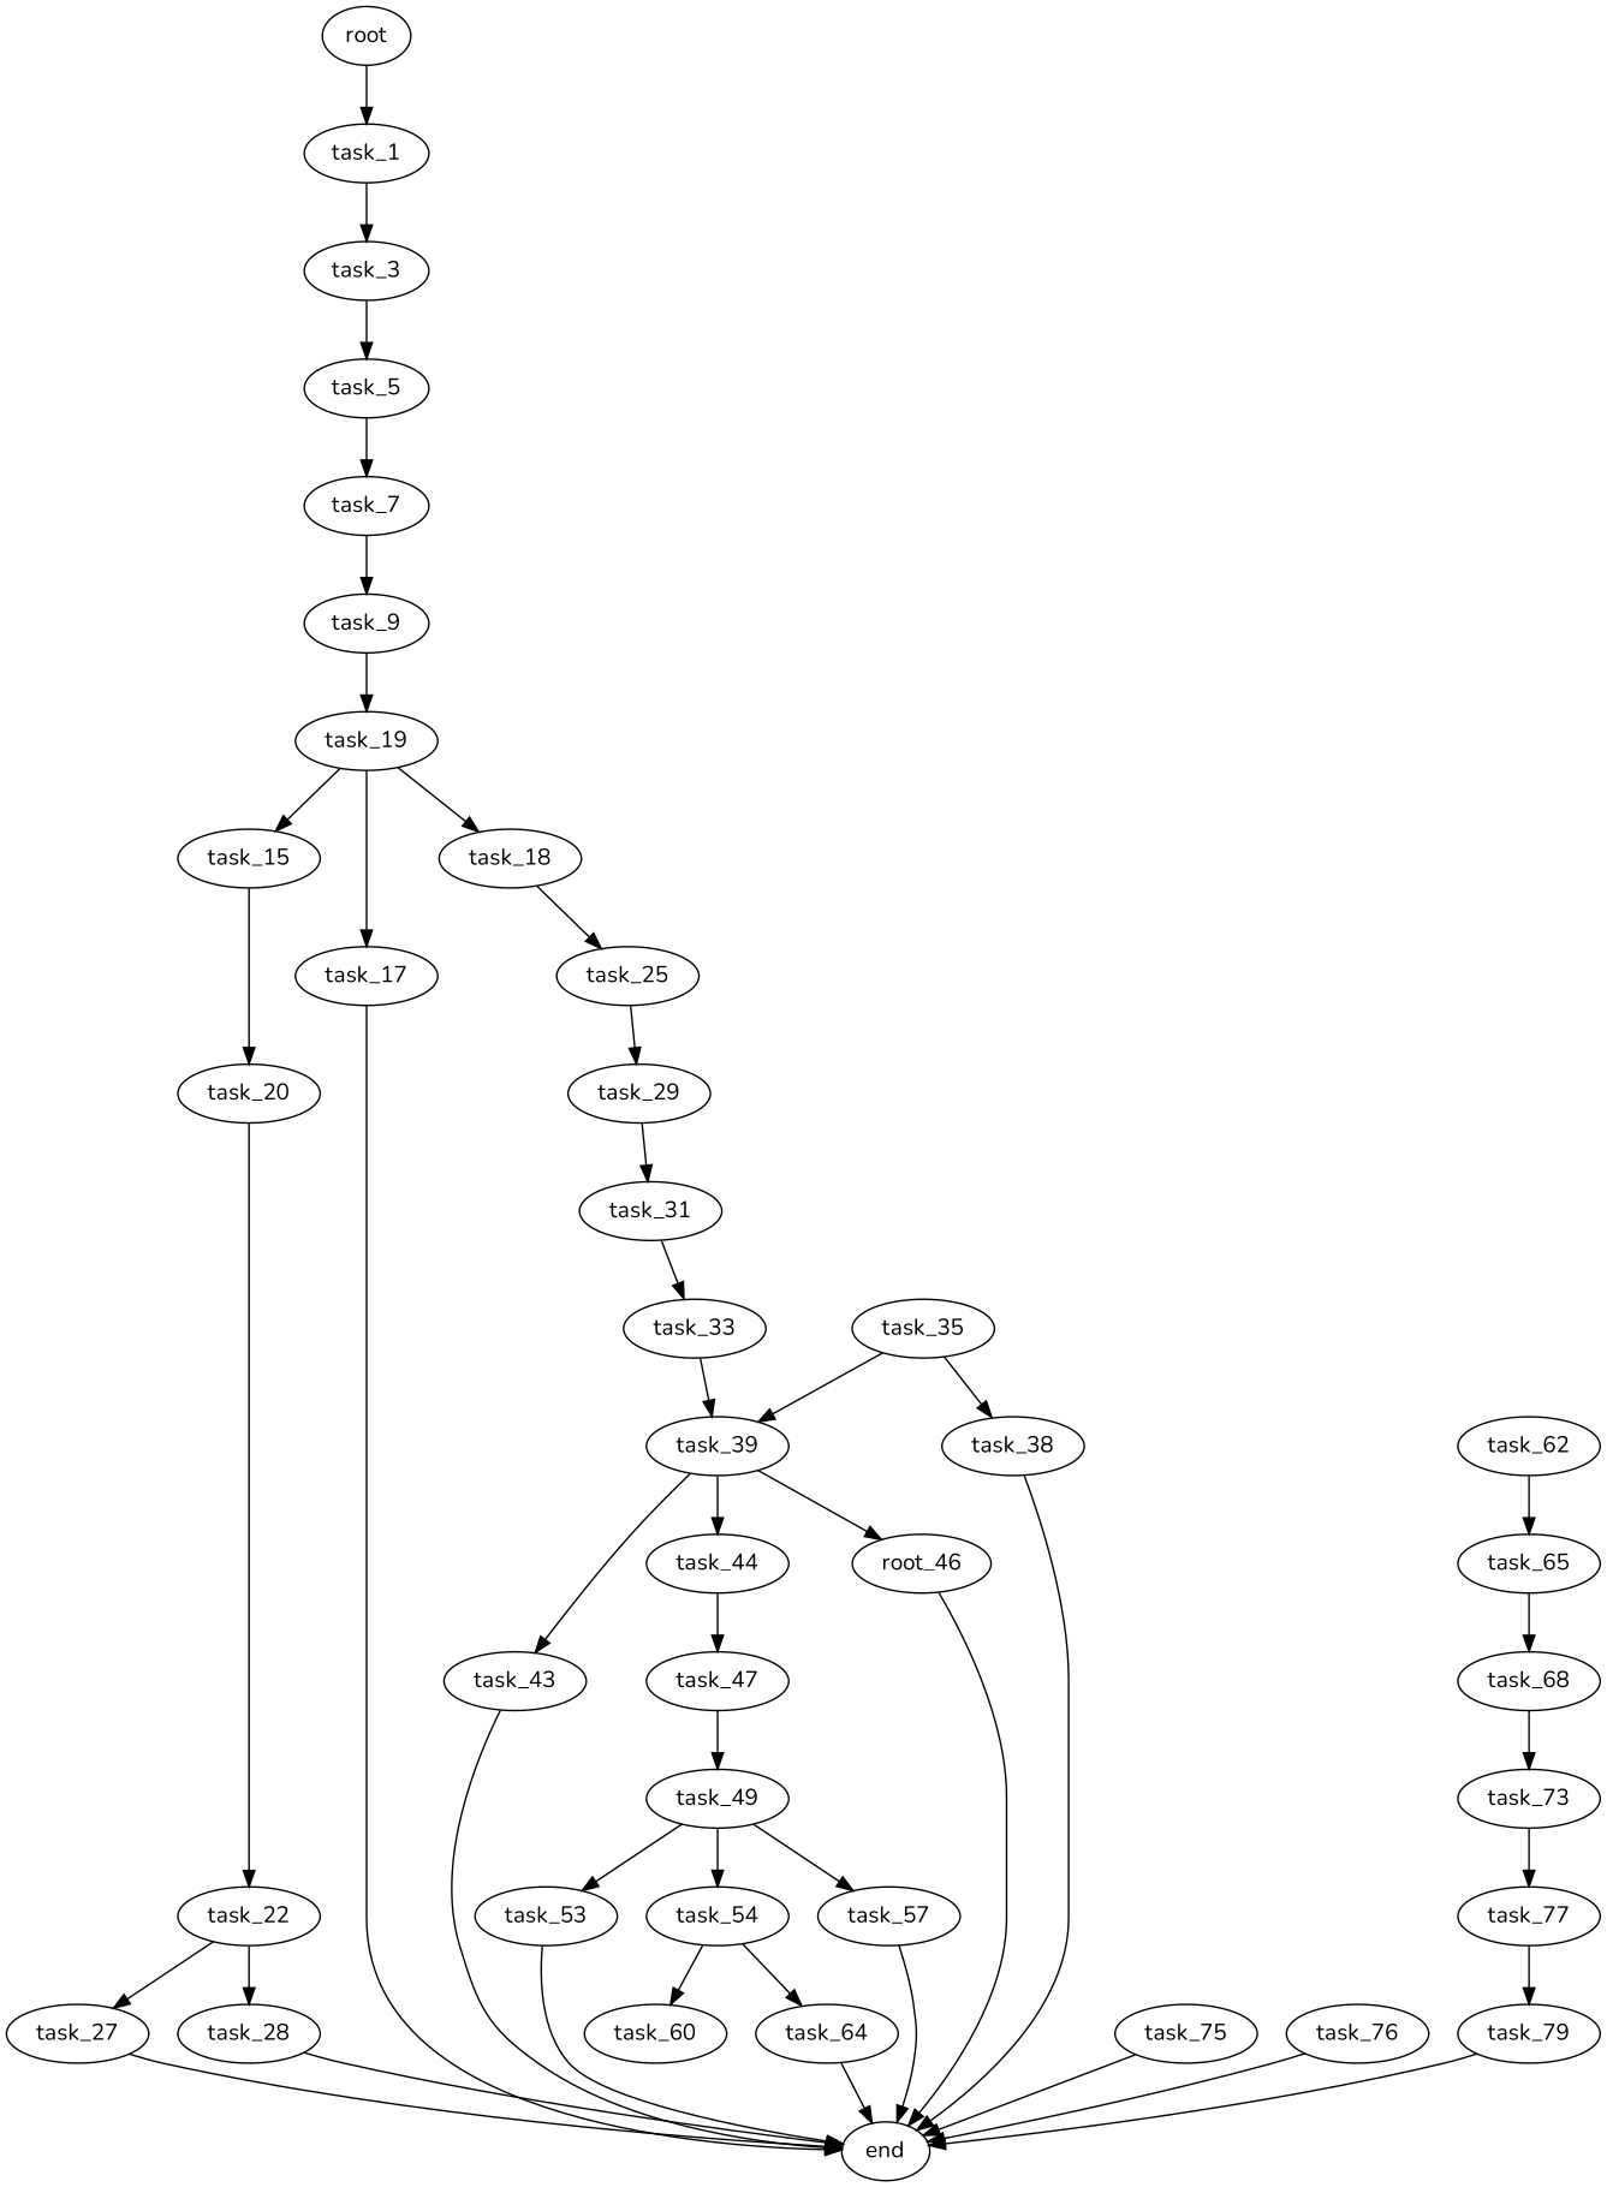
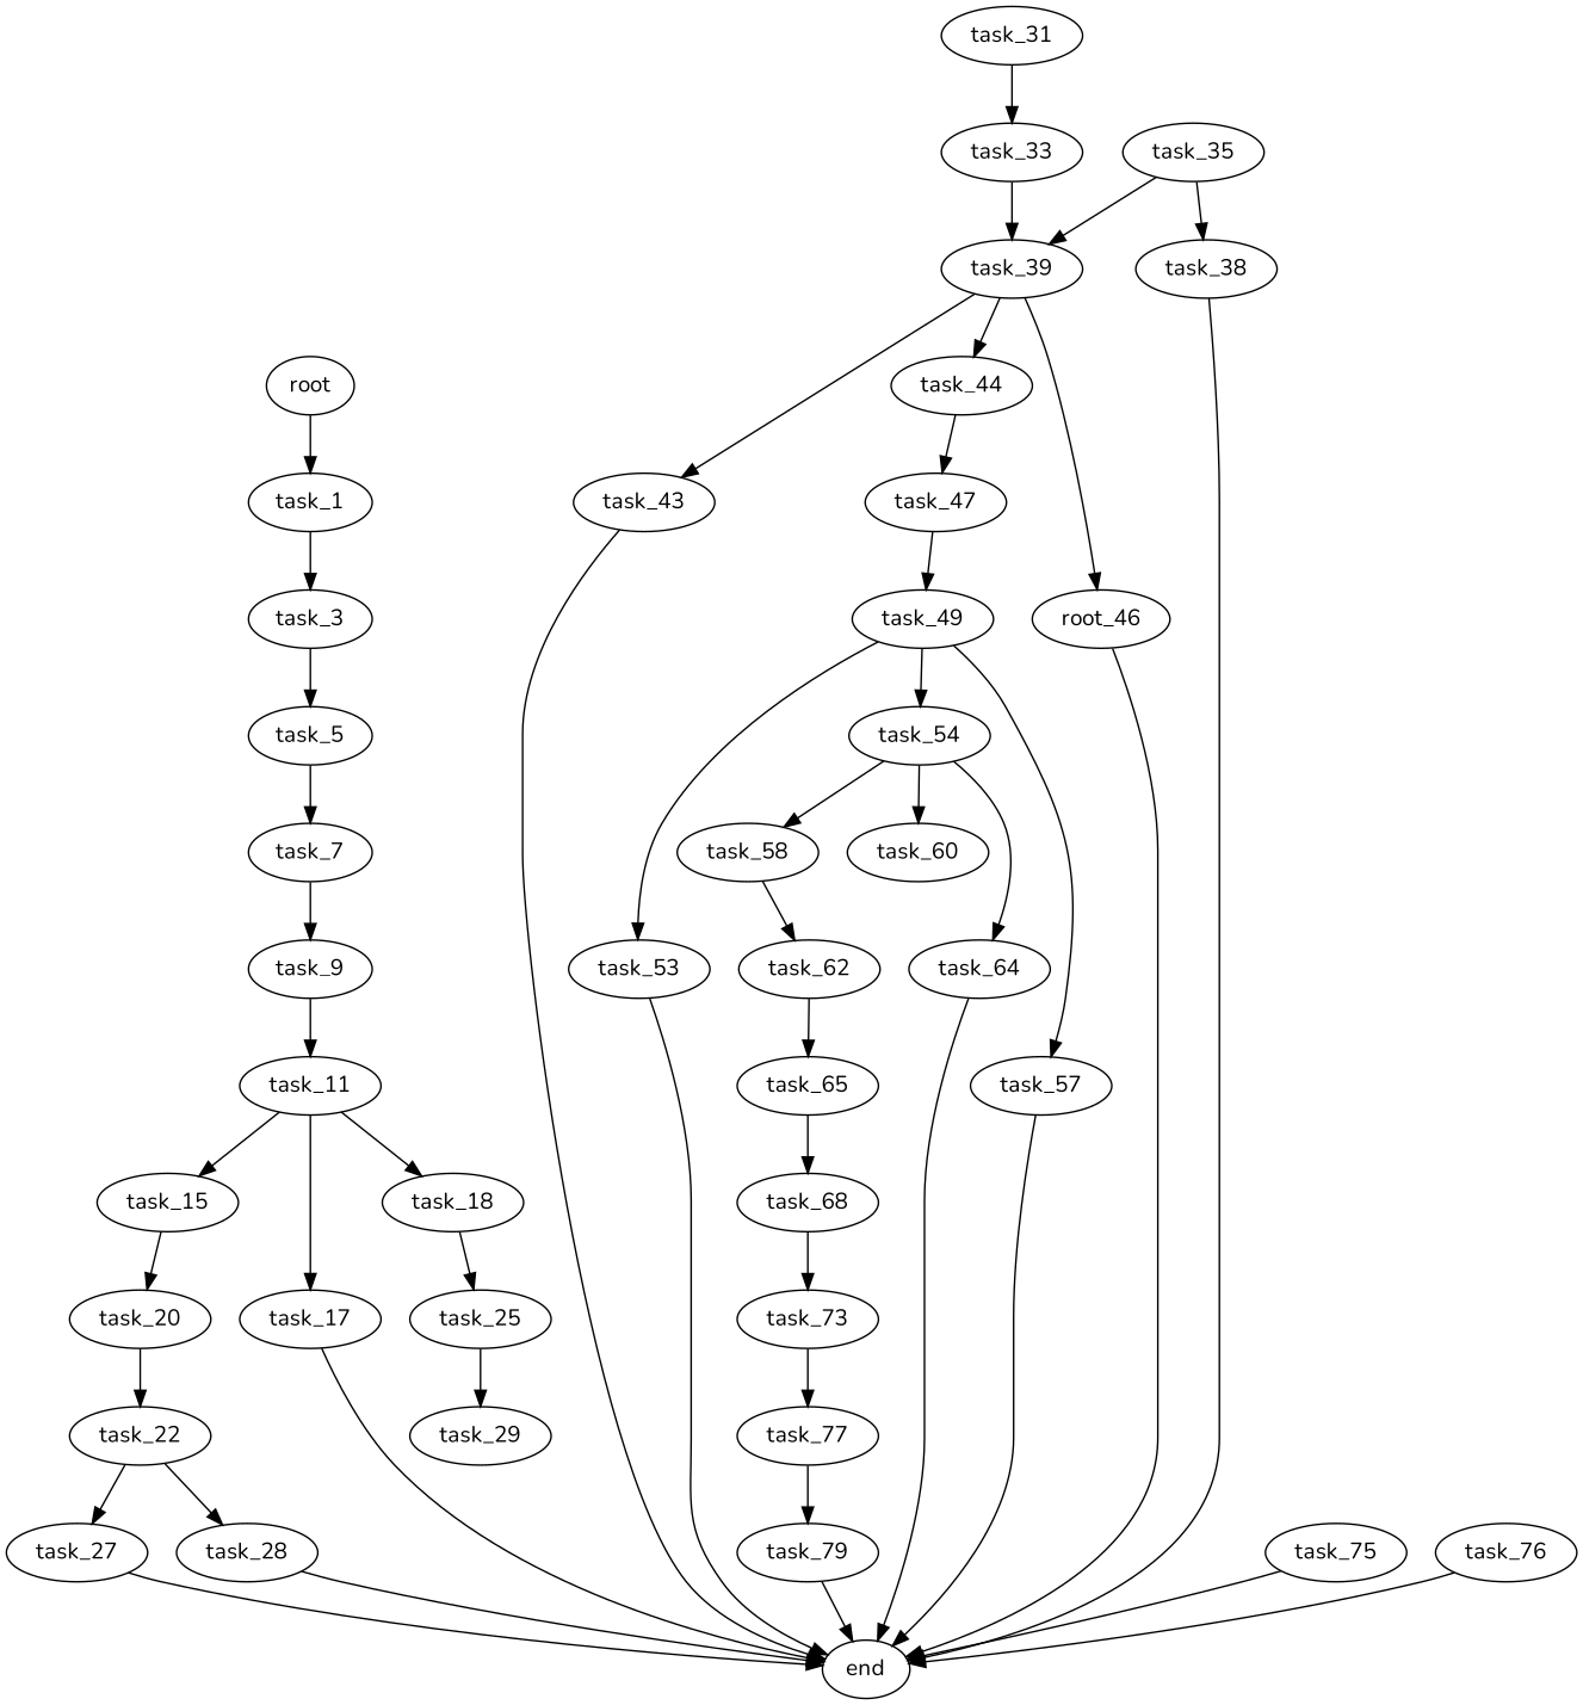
  digraph {
    fontname=Nunito
    node [fontname=Nunito]
    edge [fontname=Nunito]
    root
    task_1
    task_3
    task_5
    task_7
    task_9
-   task_11 [label=task_19]
+   task_11
    task_15
    task_17
    task_18
    task_20
    end
    task_25
    task_22
    task_29
    task_27
    task_28
    task_31
    task_33
    task_39
    task_35
    task_38
    task_43
    task_44
    n25 [label=root_46]
    task_47
    task_49
    task_53
    task_54
    task_57
+   task_58
    task_60
    task_64
    task_62
    task_65
    task_68
    task_73
    task_77
    task_75
    task_76
    task_79
    root -> task_1
    task_1 -> task_3
    task_3 -> task_5
    task_5 -> task_7
    task_7 -> task_9
    task_9 -> task_11
    task_11 -> task_15
    task_11 -> task_17
    task_11 -> task_18
    task_15 -> task_20
    task_17 -> end
    task_18 -> task_25
    task_20 -> task_22
    task_25 -> task_29
    task_22 -> task_27
    task_22 -> task_28
-   task_29 -> task_31
    task_27 -> end
    task_28 -> end
    task_31 -> task_33
    task_33 -> task_39
    task_39 -> task_43
    task_39 -> task_44
    task_39 -> n25
    task_35 -> task_39
    task_35 -> task_38
    task_38 -> end
    task_43 -> end
    task_44 -> task_47
    n25 -> end
    task_47 -> task_49
    task_49 -> task_53
    task_49 -> task_54
    task_49 -> task_57
    task_53 -> end
+   task_54 -> task_58
    task_54 -> task_60
    task_54 -> task_64
    task_57 -> end
+   task_58 -> task_62
    task_64 -> end
    task_62 -> task_65
    task_65 -> task_68
    task_68 -> task_73
    task_73 -> task_77
    task_77 -> task_79
    task_75 -> end
    task_76 -> end
    task_79 -> end
  }
